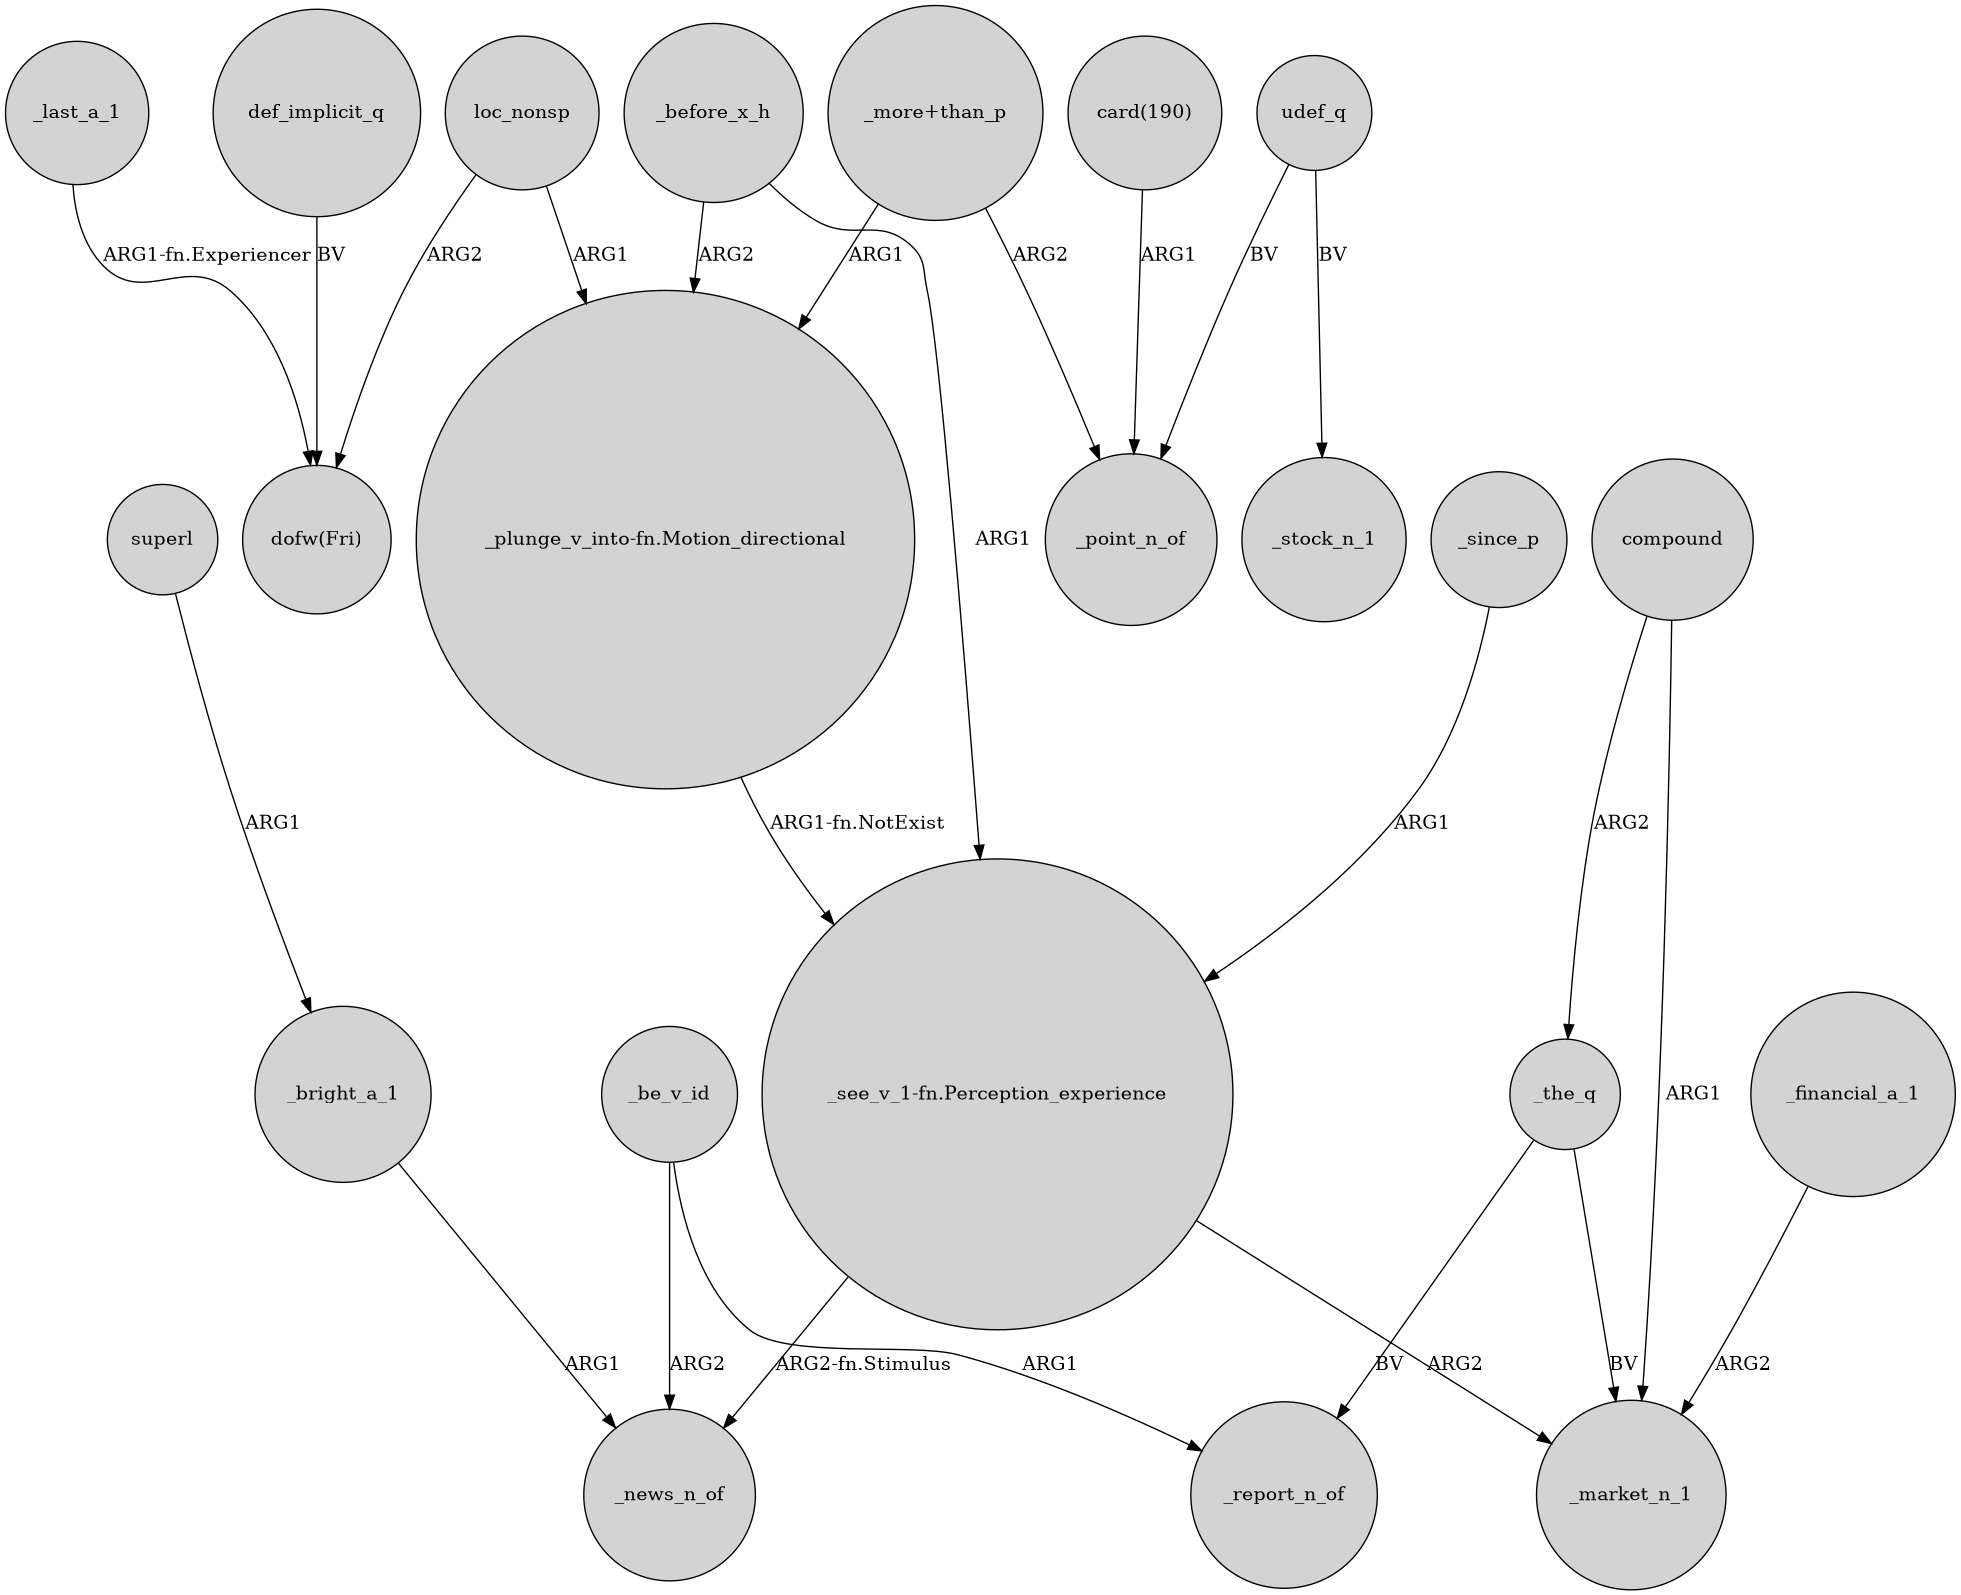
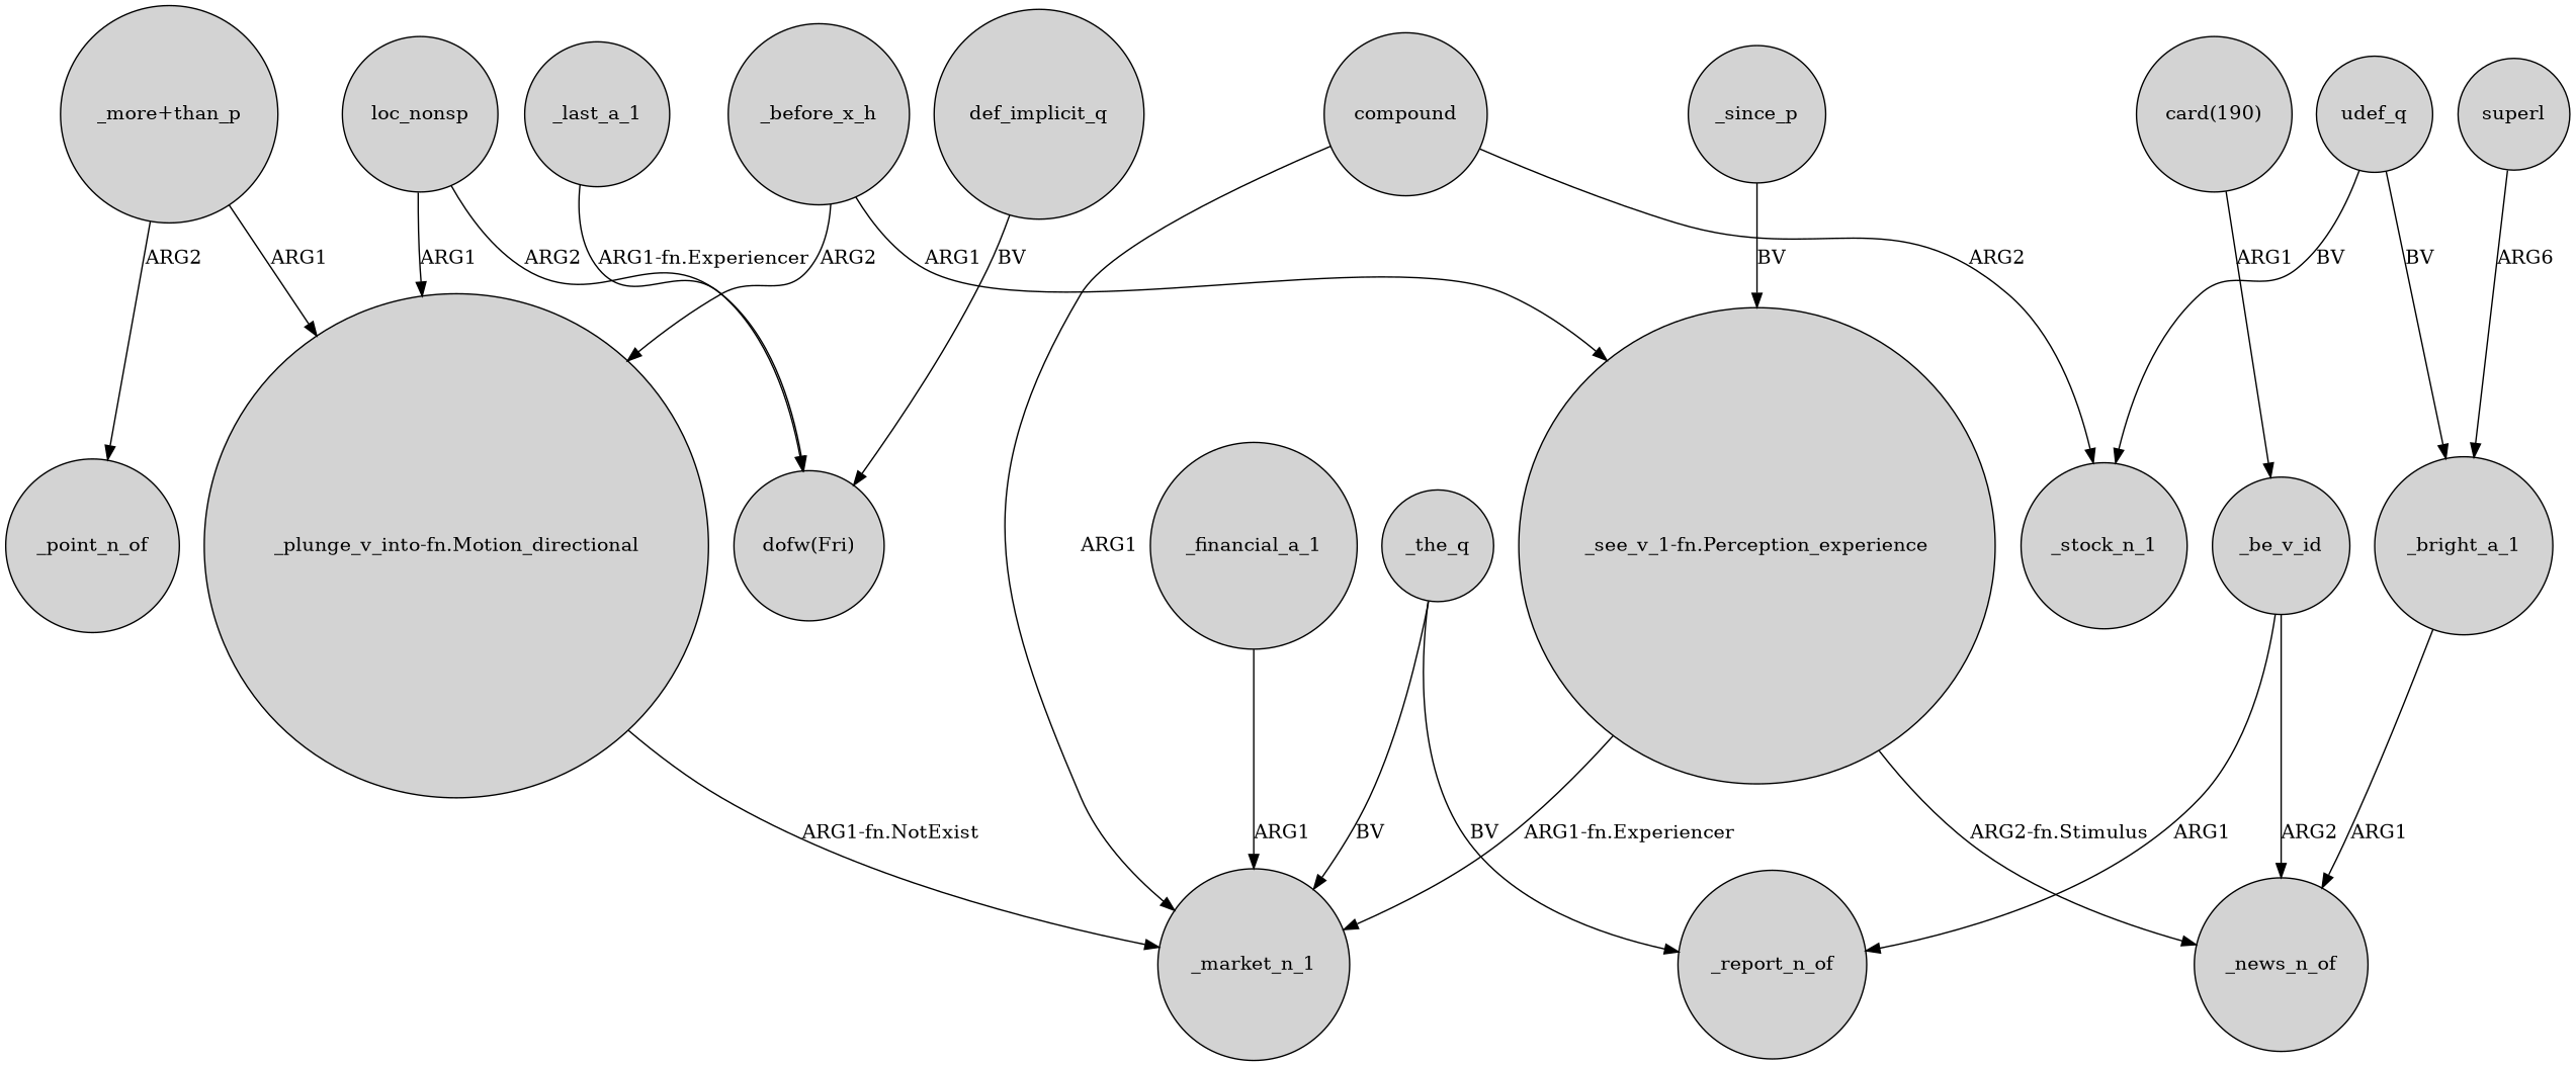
  digraph {
    node [shape=circle style=filled]
    _be_v_id
    _report_n_of
    _news_n_of
    loc_nonsp
    "_plunge_v_into-fn.Motion_directional"
    "dofw(Fri)"
    _market_n_1
    "_more+than_p"
    _point_n_of
    "card(190)"
    _before_x_h
    "_see_v_1-fn.Perception_experience"
    _last_a_1
    compound
    _stock_n_1
    _financial_a_1
    udef_q
    _since_p
    _the_q
    _bright_a_1
    superl
    def_implicit_q
    _be_v_id -> _report_n_of [label=ARG1]
    _be_v_id -> _news_n_of [label=ARG2]
    loc_nonsp -> "_plunge_v_into-fn.Motion_directional" [label=ARG1]
    loc_nonsp -> "dofw(Fri)" [label=ARG2]
-   "_plunge_v_into-fn.Motion_directional" -> "_see_v_1-fn.Perception_experience" [label="ARG1-fn.NotExist"]
+   "_plunge_v_into-fn.Motion_directional" -> _market_n_1 [label="ARG1-fn.NotExist"]
    "_more+than_p" -> "_plunge_v_into-fn.Motion_directional" [label=ARG1]
    "_more+than_p" -> _point_n_of [label=ARG2]
-   "card(190)" -> _point_n_of [label=ARG1]
+   "card(190)" -> _be_v_id [label=ARG1]
    _before_x_h -> "_plunge_v_into-fn.Motion_directional" [label=ARG2]
    _before_x_h -> "_see_v_1-fn.Perception_experience" [label=ARG1]
    "_see_v_1-fn.Perception_experience" -> _news_n_of [label="ARG2-fn.Stimulus"]
-   "_see_v_1-fn.Perception_experience" -> _market_n_1 [label=ARG2]
+   "_see_v_1-fn.Perception_experience" -> _market_n_1 [label="ARG1-fn.Experiencer"]
    _last_a_1 -> "dofw(Fri)" [label="ARG1-fn.Experiencer"]
    compound -> _market_n_1 [label=ARG1]
-   compound -> _the_q [label=ARG2]
-   _financial_a_1 -> _market_n_1 [label=ARG2]
-   udef_q -> _point_n_of [label=BV]
+   compound -> _stock_n_1 [label=ARG2]
+   _financial_a_1 -> _market_n_1 [label=ARG1]
+   udef_q -> _bright_a_1 [label=BV]
    udef_q -> _stock_n_1 [label=BV]
-   _since_p -> "_see_v_1-fn.Perception_experience" [label=ARG1]
+   _since_p -> "_see_v_1-fn.Perception_experience" [label=BV]
    _the_q -> _report_n_of [label=BV]
    _the_q -> _market_n_1 [label=BV]
    _bright_a_1 -> _news_n_of [label=ARG1]
-   superl -> _bright_a_1 [label=ARG1]
+   superl -> _bright_a_1 [label=ARG6]
    def_implicit_q -> "dofw(Fri)" [label=BV]
  }
